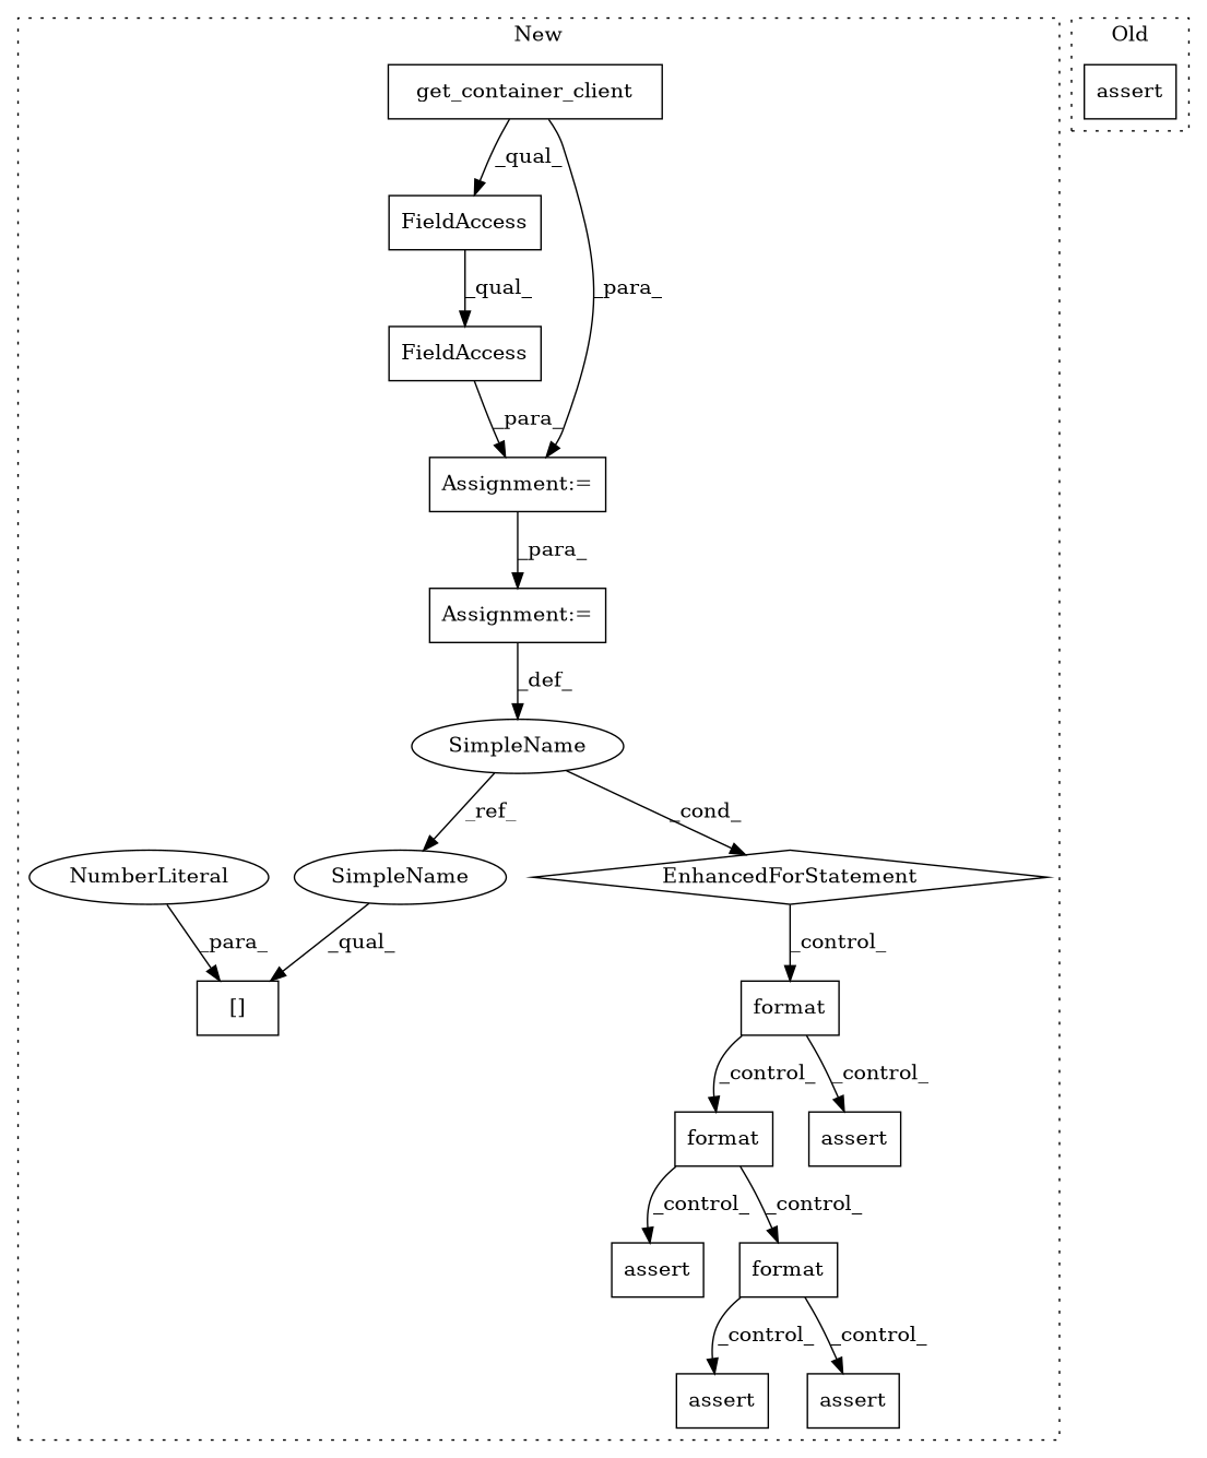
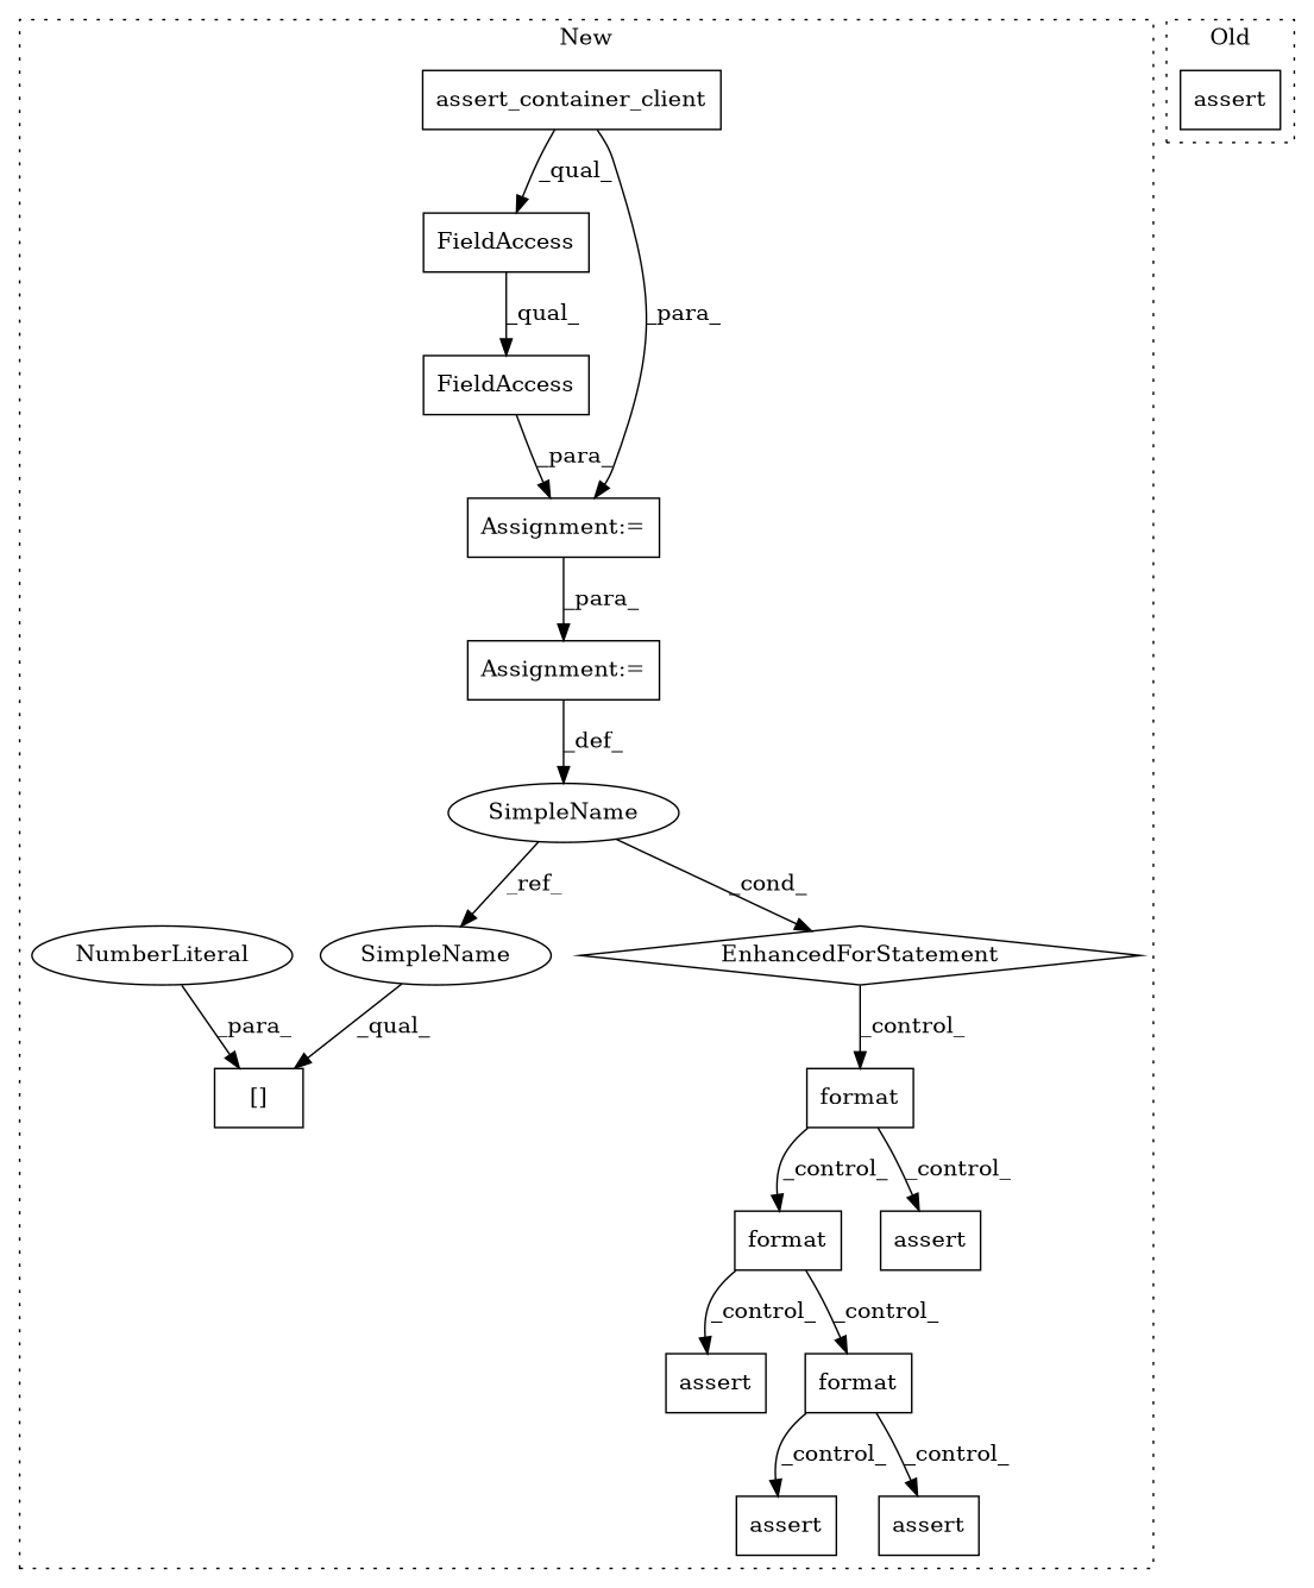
  digraph {
    node [a=32 l=7 s=7654 shape=box]
-   n1 [l=22 label=get_container_client s=7661]
+   n1 [l=22 label=assert_container_client s=7661]
    n2 [a=2 l="10,1" label="[]" s="7849,7860"]
    n3 [a=34 l=1 label=NumberLiteral s=7859 shape=ellipse]
    n4 [a=22 l=41 label=FieldAccess]
    n5 [a=42 l=9 label=SimpleName s=7773 shape=ellipse]
    n6 [a=70 l="53,2" label=EnhancedForStatement s="7716,7799" shape=diamond]
    n7 [a=6 label=assert s=8172]
    n8 [a=22 l=56 label=FieldAccess]
    n9 [a=6 label=assert s=8231]
    n10 [a=7 l=1 label="Assignment:=" s=7653]
    n11 [a=7 l="53,2" label="Assignment:=" s="7716,7799"]
    n12 [l="7,1" label=format s="8015,8031"]
    n13 [a=6 label=assert s=8044]
    n14 [l="7,1" label=format s="7900,7916"]
    n15 [a=6 label=assert s=7929]
    n16 [l="7,1" label=format s="8133,8159"]
    n17 [a=42 l=9 label=SimpleName s=7849 shape=ellipse]
    n18 [l="17,1" label=assert s="7490,7760"]
    subgraph cluster_1 {
      label=New
      style=dotted
      n1
      n2
      n3
      n4
      n5
      n6
      n7
      n8
      n9
      n10
      n11
      n12
      n13
      n14
      n15
      n16
      n17
    }
    subgraph cluster_2 {
      label=Old
      style=dotted
      n18
    }
    n1 -> n4 [label=_qual_]
    n1 -> n10 [label=_para_]
    n3 -> n2 [label=_para_]
    n4 -> n8 [label=_qual_]
    n5 -> n6 [label=_cond_]
    n5 -> n17 [label=_ref_]
    n6 -> n14 [label=_control_]
    n8 -> n10 [label=_para_]
    n10 -> n11 [label=_para_]
    n11 -> n5 [label=_def_]
    n12 -> n13 [label=_control_]
    n12 -> n16 [label=_control_]
    n14 -> n12 [label=_control_]
    n14 -> n15 [label=_control_]
    n16 -> n7 [label=_control_]
    n16 -> n9 [label=_control_]
    n17 -> n2 [label=_qual_]
  }
